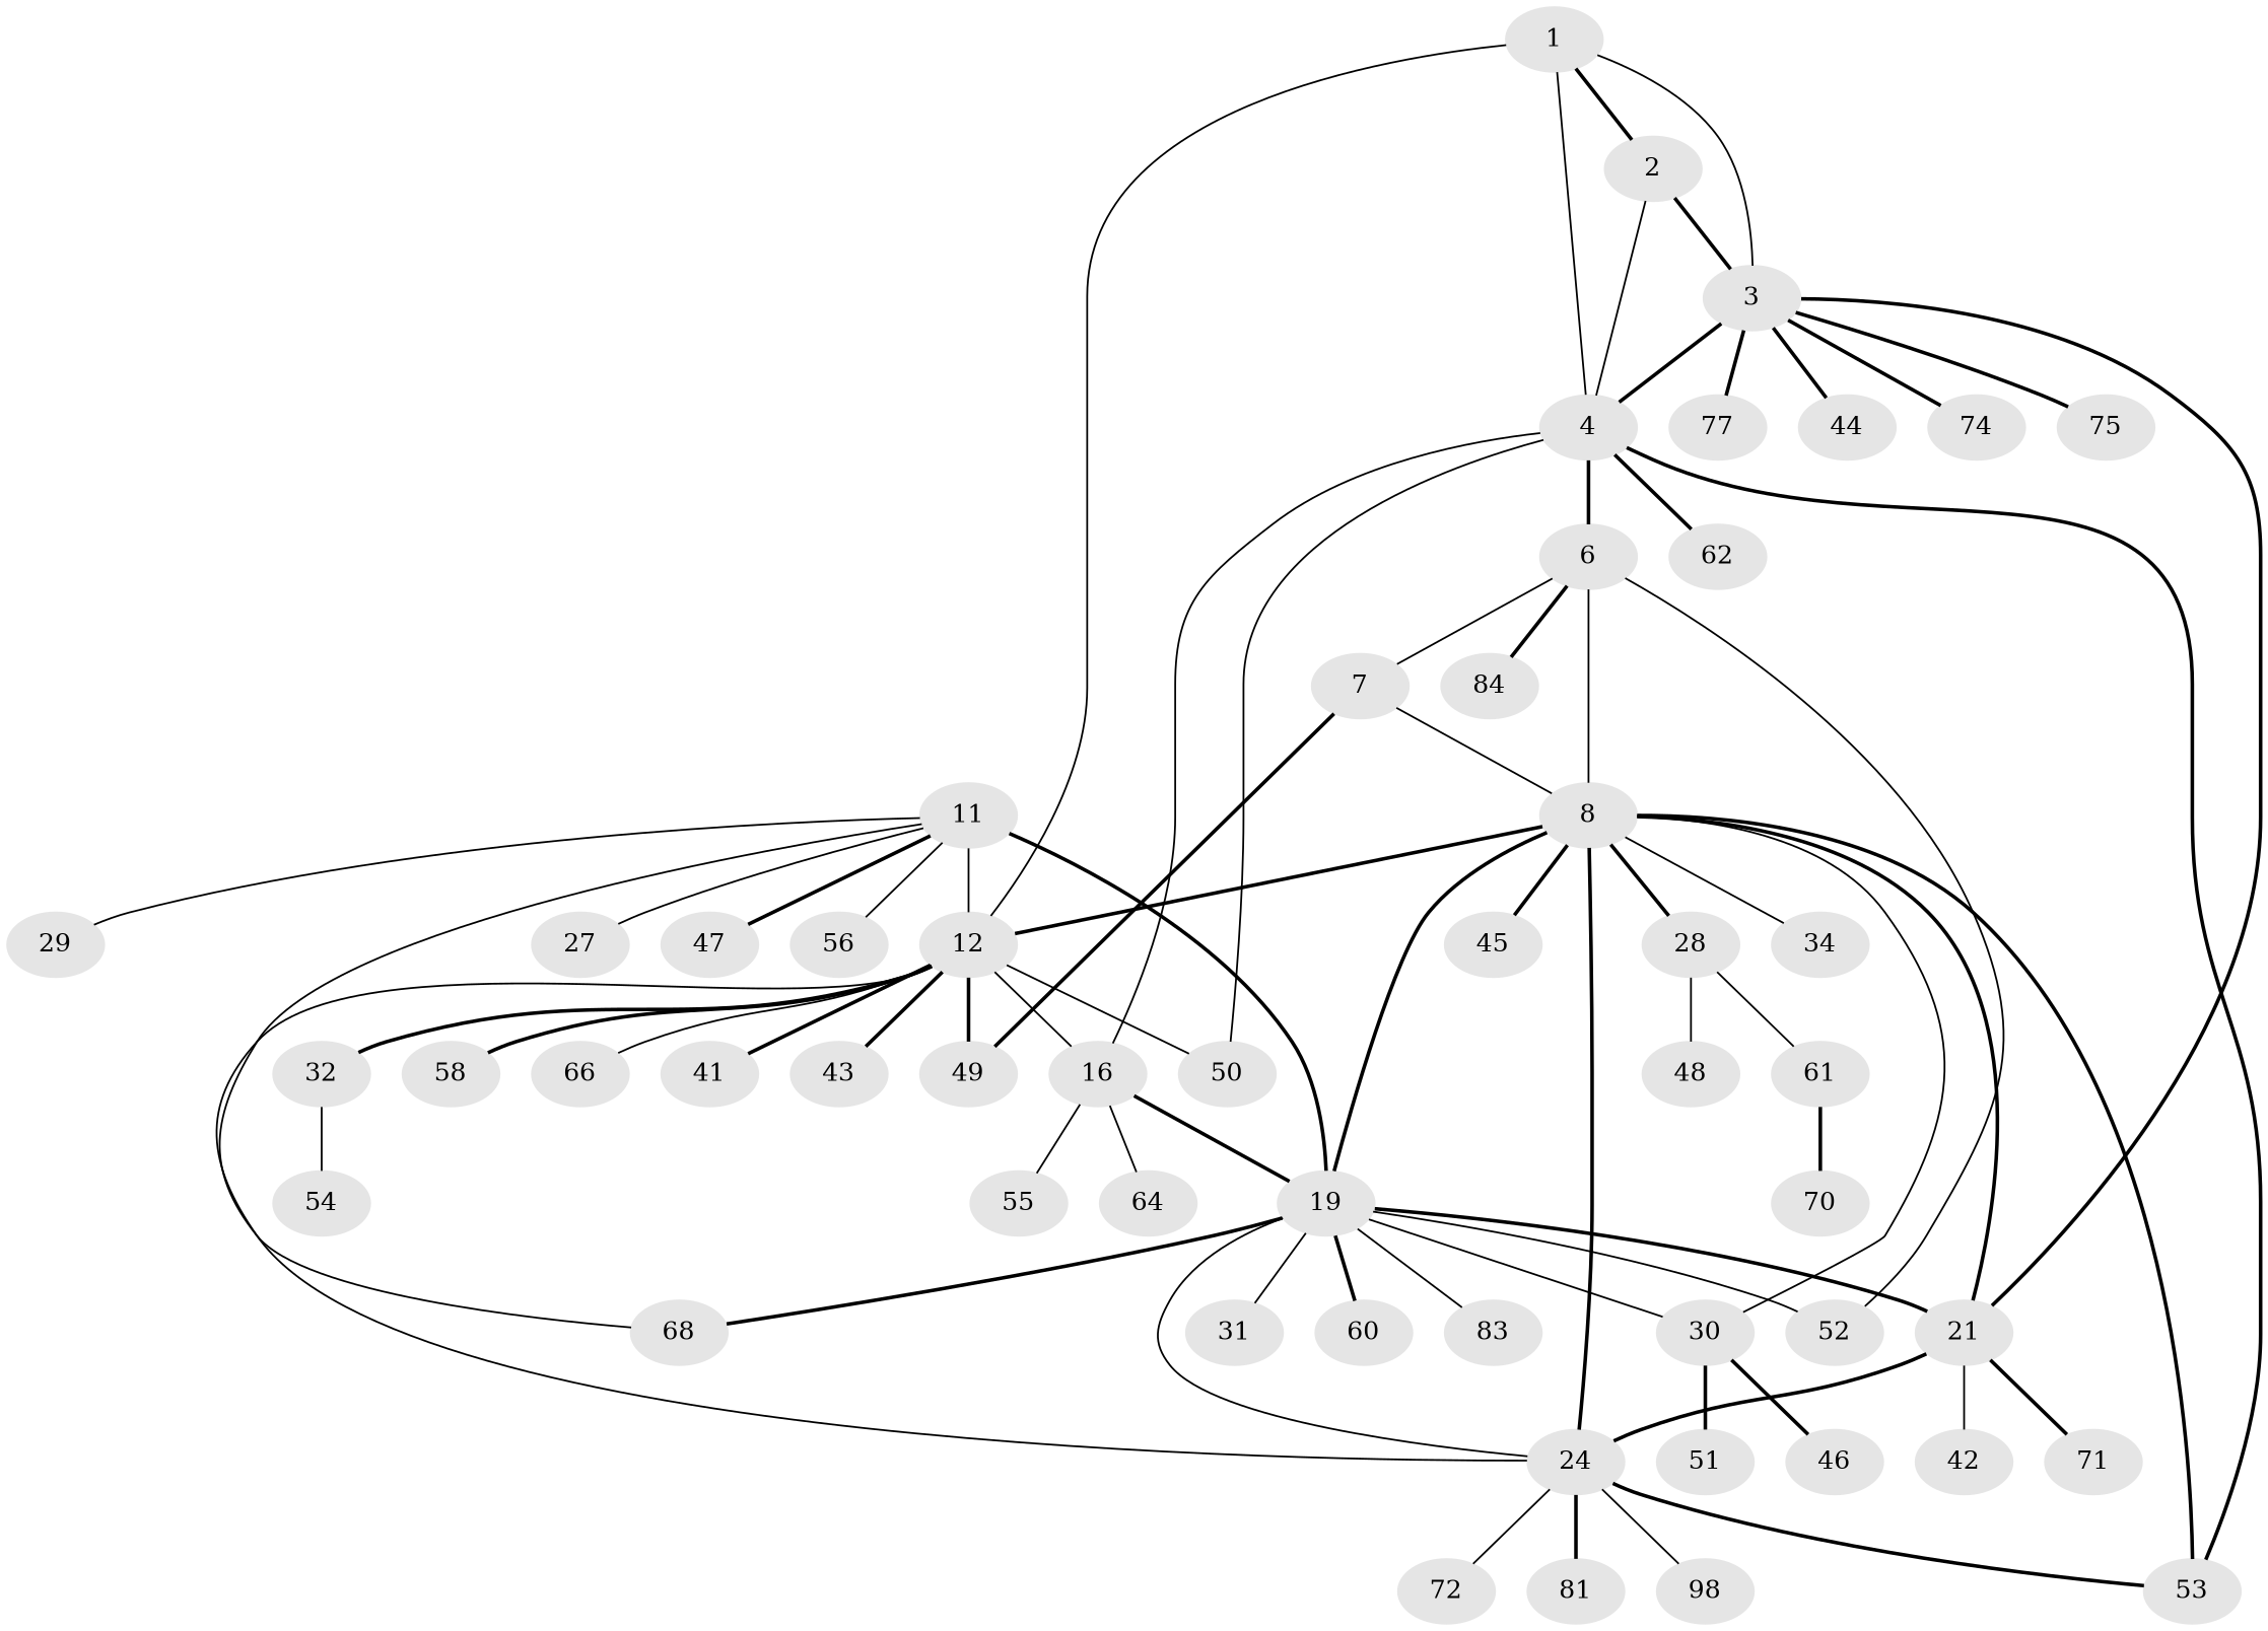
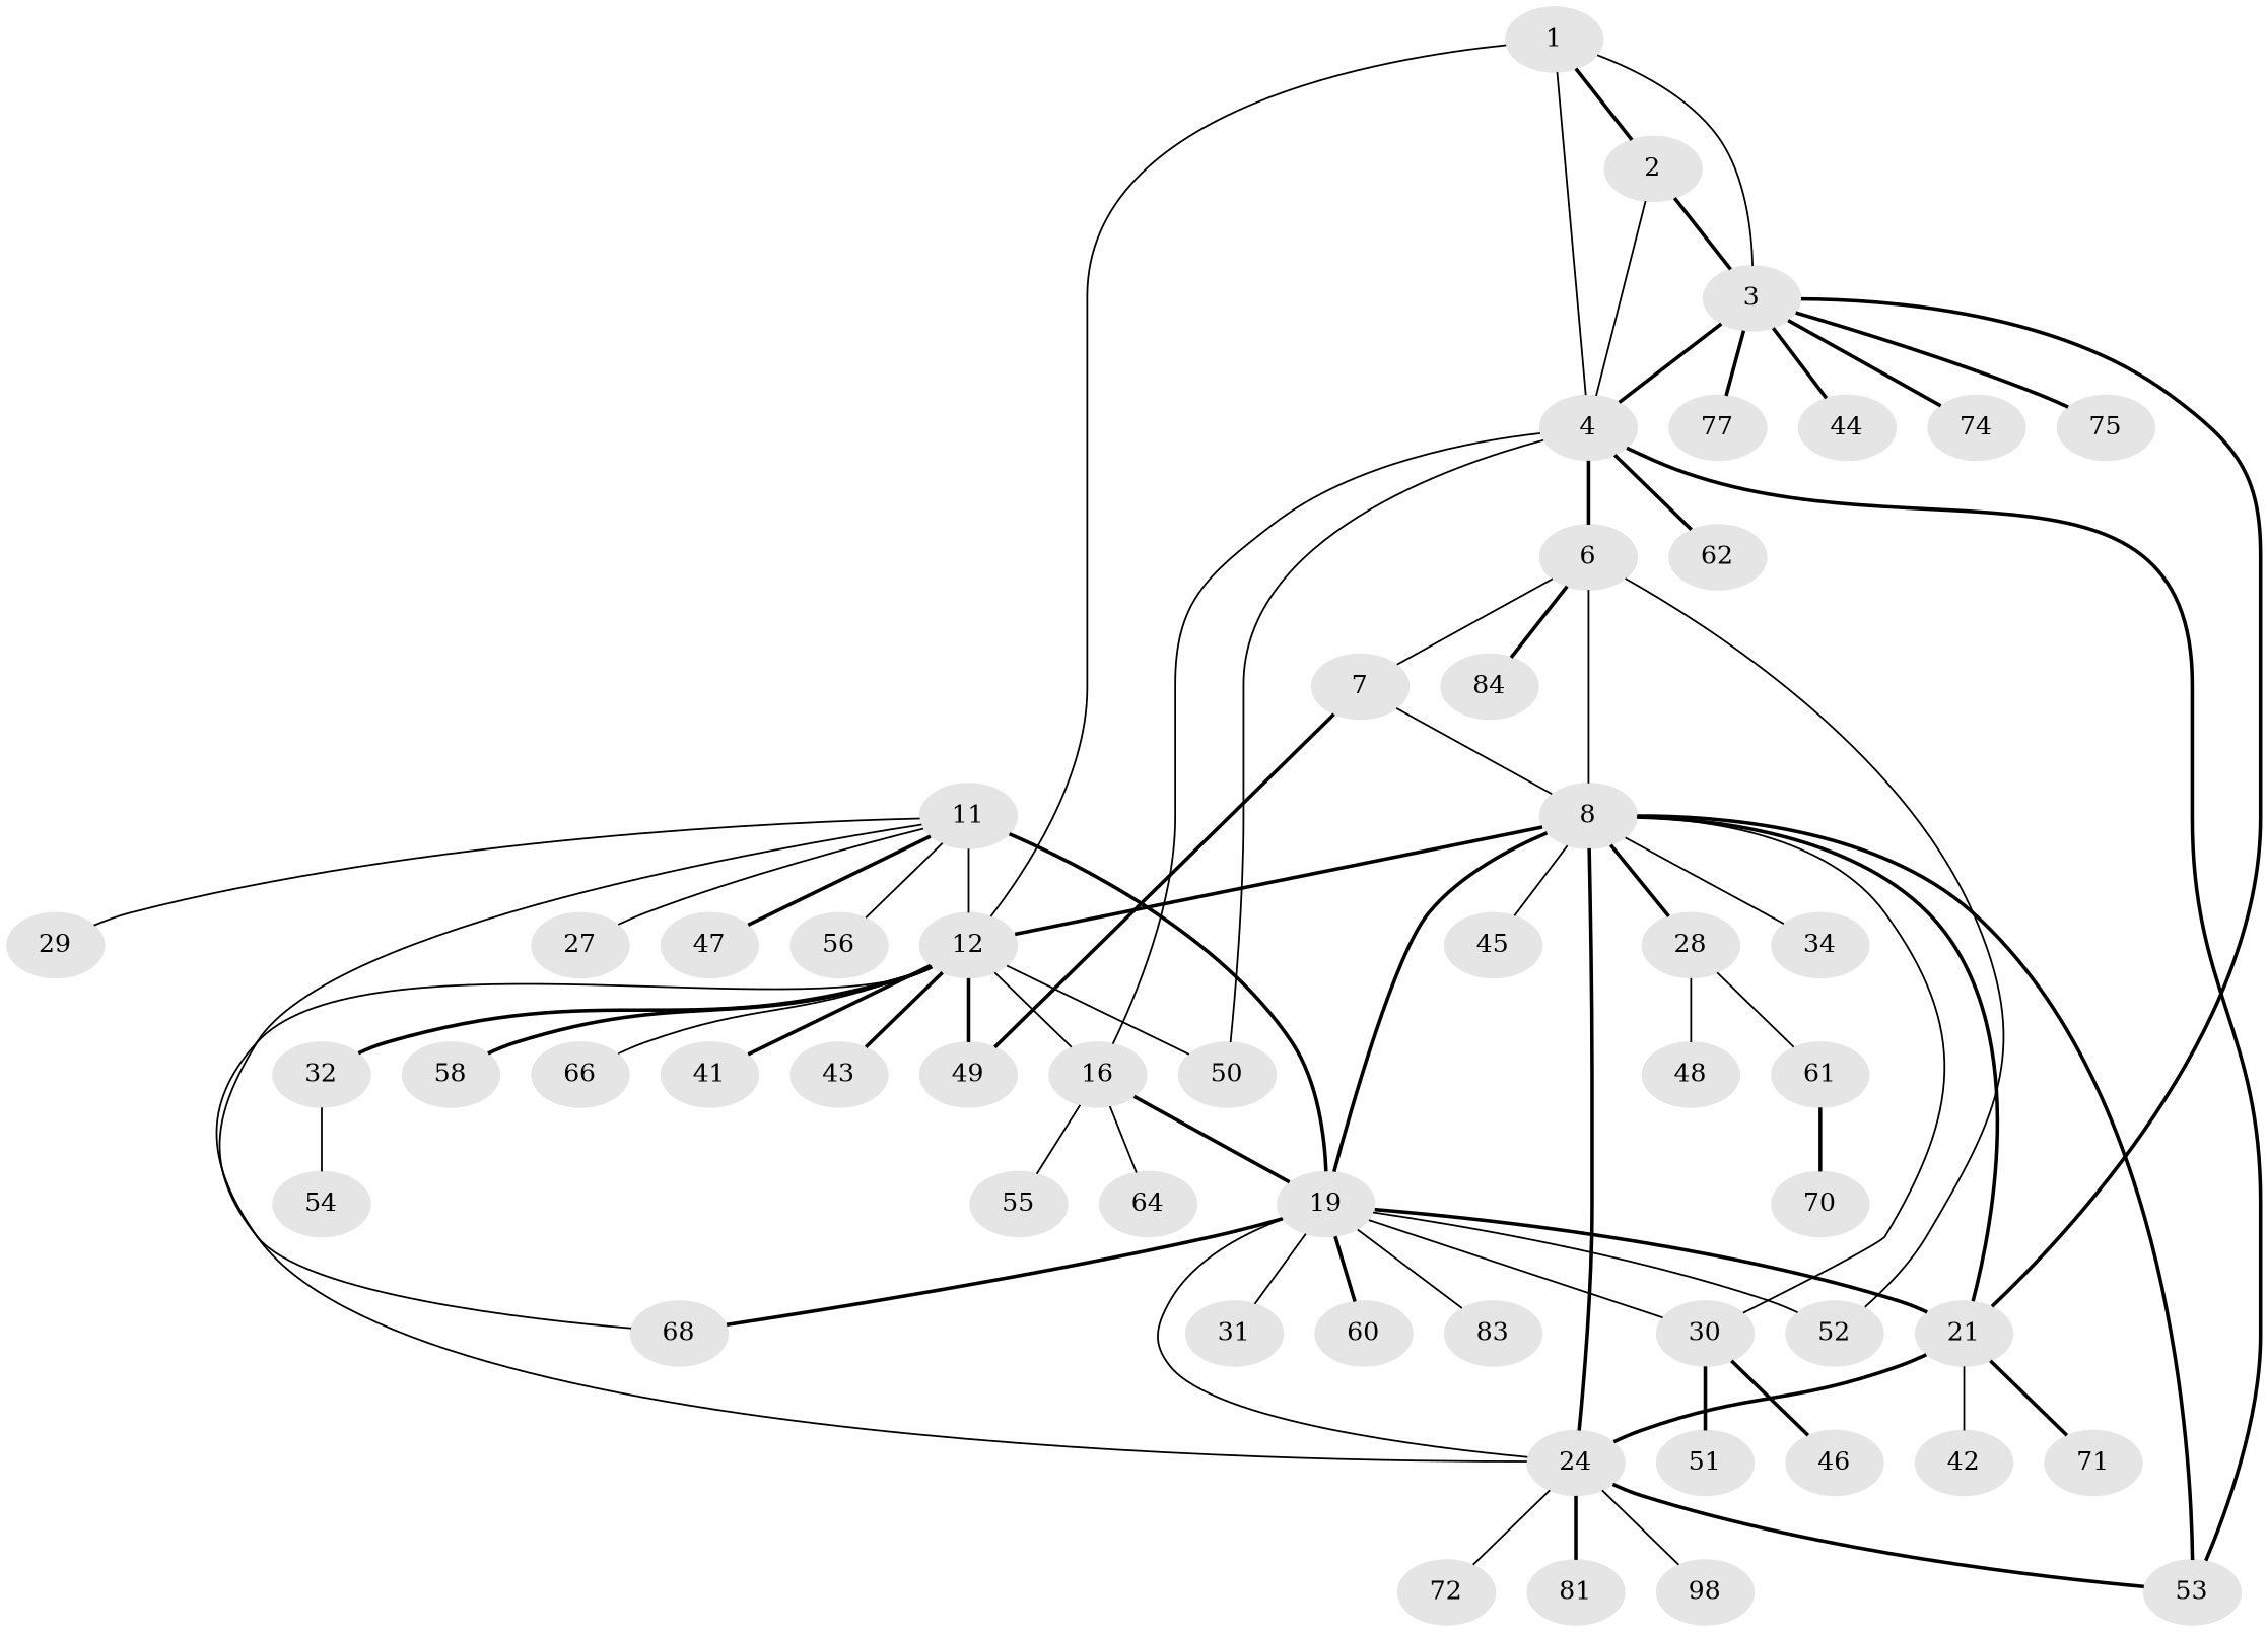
  graph {
    node [color=gray90 style=filled]
    edge [style=bold]
    2 [super="+36+33+82+95+97+107"]
    3
    4 [super="+5"]
    1
    12 [super="+26+14"]
    21 [super="+23"]
    44
    74
    75
    n10 [label=77]
    6
    16 [super="+18+17"]
    50
    53
    62
    49
    24
    32
    41
    43
    58
    66
    42
    71 [super="+80+96+100+73+92"]
    7
    8 [super="+9+25"]
    52
    84
    19 [super="+22+37+20"]
    55
    64
    28 [super="+35"]
    30
    34
    45
    68
    31 [super="+93+39"]
    60
    83
    72
    81 [super="+91"]
    98
    48
    61
    46
    51
    11 [super="+57+13+87+102"]
    27
    47
    56 [super="+105"]
    29
    54
    70
    2 -- 3
    2 -- 4 [style=solid weight=2]
    3 -- 4 [weight=2]
    3 -- 21
    3 -- 44
    3 -- 74
    3 -- 75
    3 -- n10
    4 -- 6
    4 -- 16 [style=solid]
    4 -- 50 [style=solid]
    4 -- 53
    4 -- 62
    1 -- 2
    1 -- 3 [style=solid]
    1 -- 4 [style=solid weight=2]
    1 -- 12 [style=solid]
    12 -- 16 [style=solid]
    12 -- 50 [style=solid]
    12 -- 49
    12 -- 24 [style=solid]
    12 -- 32
    12 -- 41
    12 -- 43
    12 -- 58
    12 -- 66 [style=solid]
    21 -- 24 [weight=2]
    21 -- 42 [style=solid]
    21 -- 71
    6 -- 7 [style=solid]
    6 -- 8 [style=solid weight=3]
    6 -- 52 [style=solid]
    6 -- 84
    16 -- 19 [weight=6]
    16 -- 55 [style=solid]
    16 -- 64 [style=solid]
    24 -- 53
    24 -- 72 [style=solid]
    24 -- 81
    24 -- 98 [style=solid]
    32 -- 54 [style=solid]
    7 -- 49
    7 -- 8 [style=solid weight=3]
    8 -- 12 [weight=3]
    8 -- 21 [weight=2]
    8 -- 53
    8 -- 24
    8 -- 19 [weight=2]
    8 -- 28
    8 -- 30 [style=solid]
    8 -- 34 [style=solid]
-   8 -- 45
+   8 -- 45 [style=solid]
    19 -- 21 [weight=2]
    19 -- 24 [style=solid]
    19 -- 52 [style=solid]
    19 -- 30 [style=solid]
    19 -- 68
    19 -- 31 [style=solid]
    19 -- 60
    19 -- 83 [style=solid]
    28 -- 48 [style=solid]
    28 -- 61 [style=solid]
    30 -- 46
    30 -- 51
    61 -- 70
    11 -- 12 [style=solid weight=6]
    11 -- 19 [weight=2]
    11 -- 68 [style=solid]
    11 -- 27 [style=solid]
    11 -- 47
    11 -- 56 [style=solid]
    11 -- 29 [style=solid]
  }
